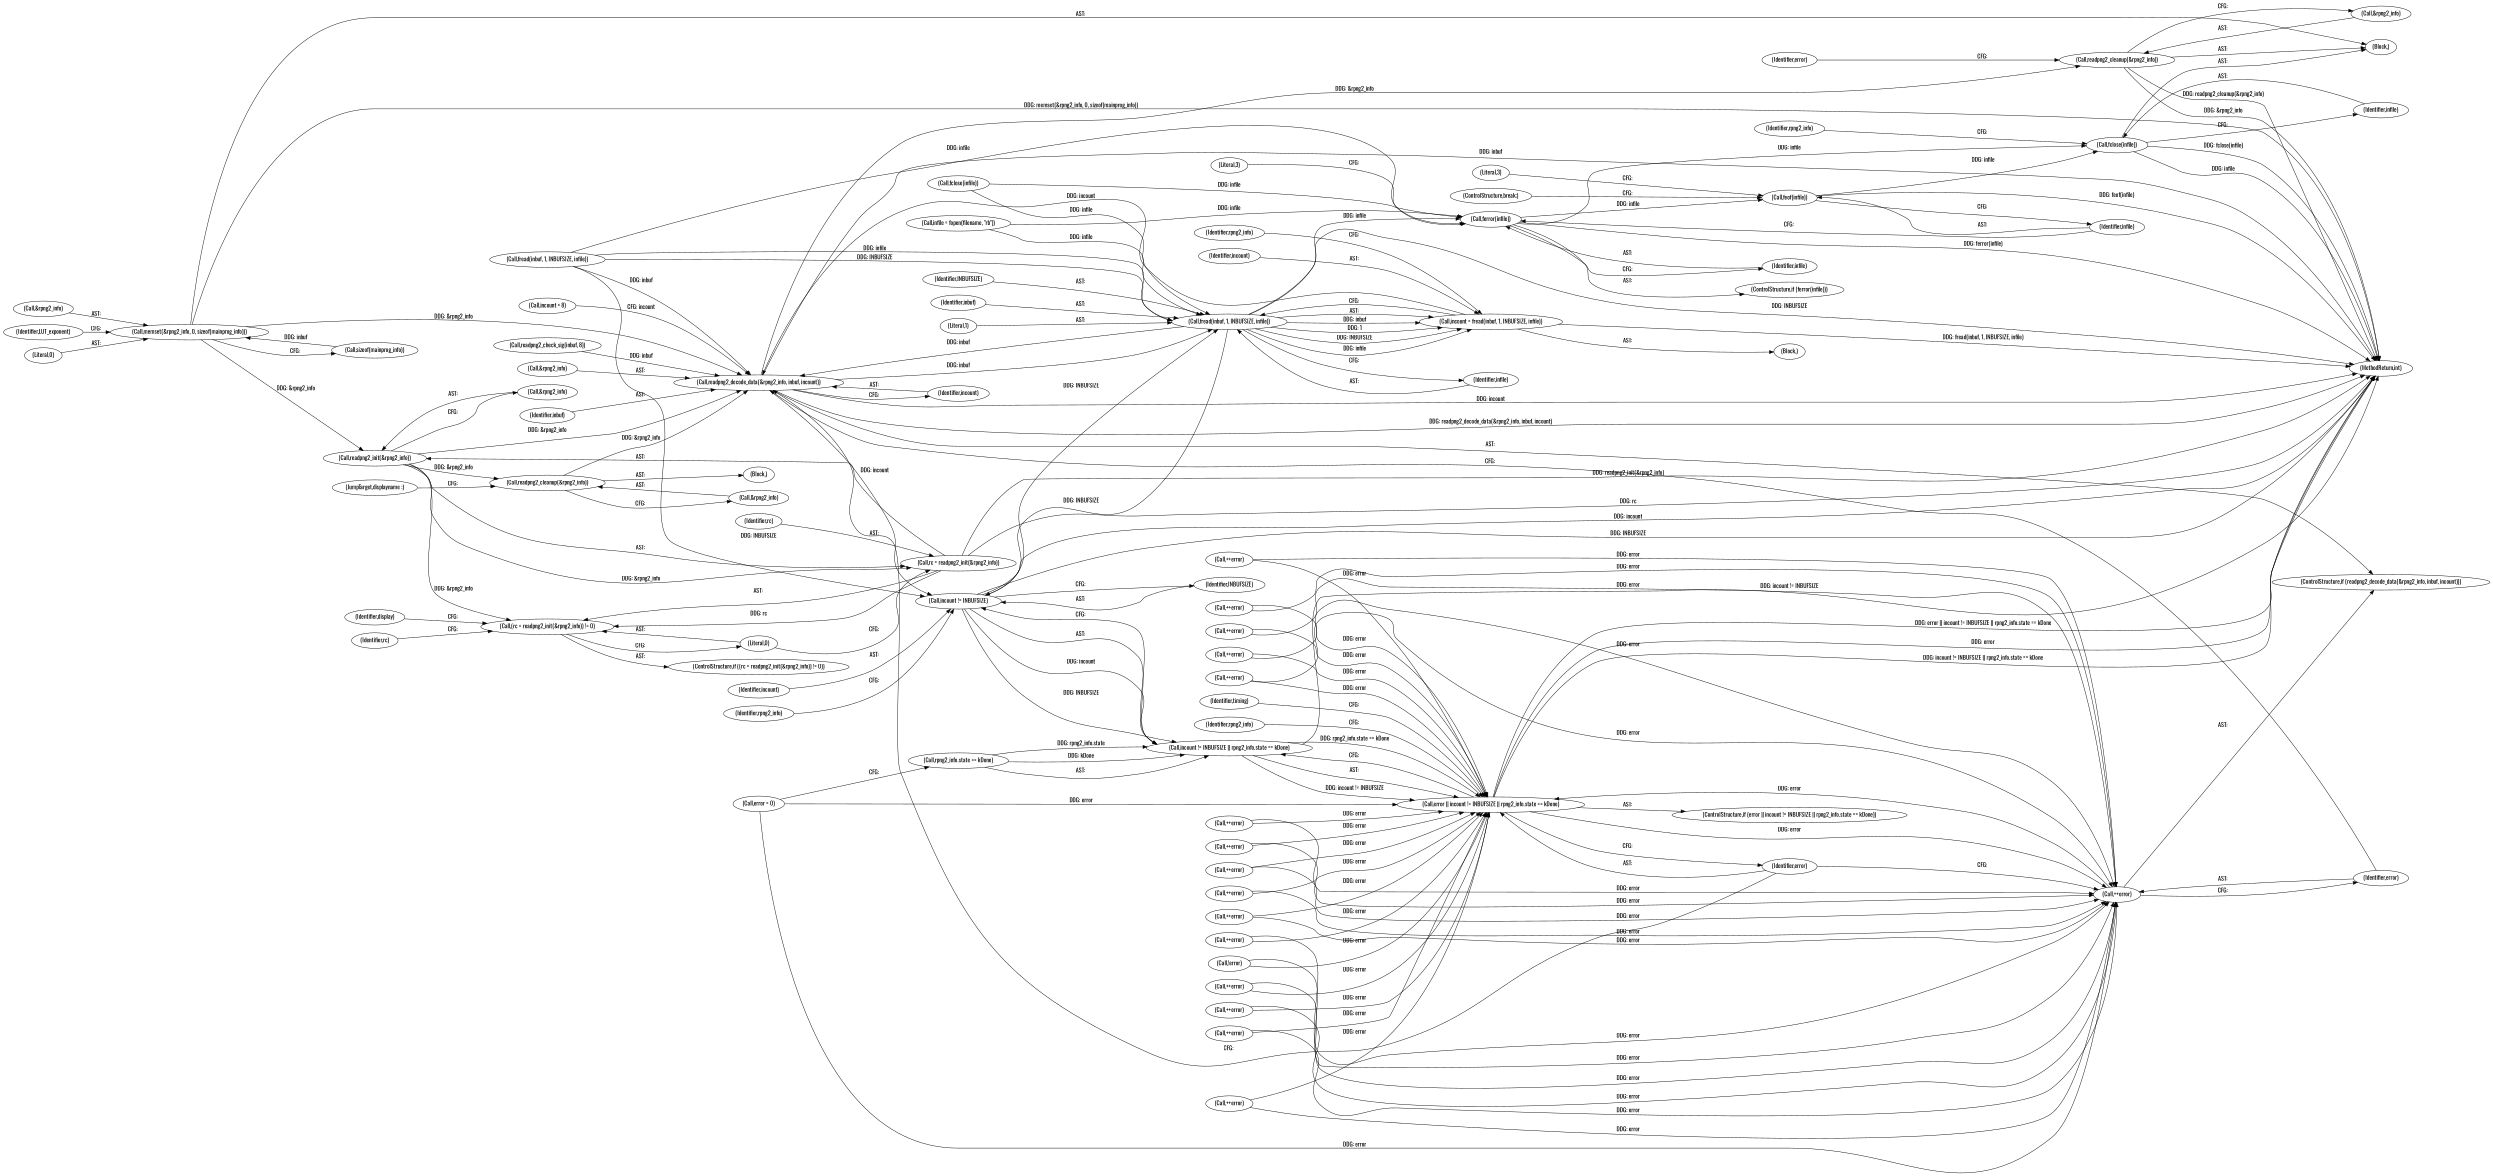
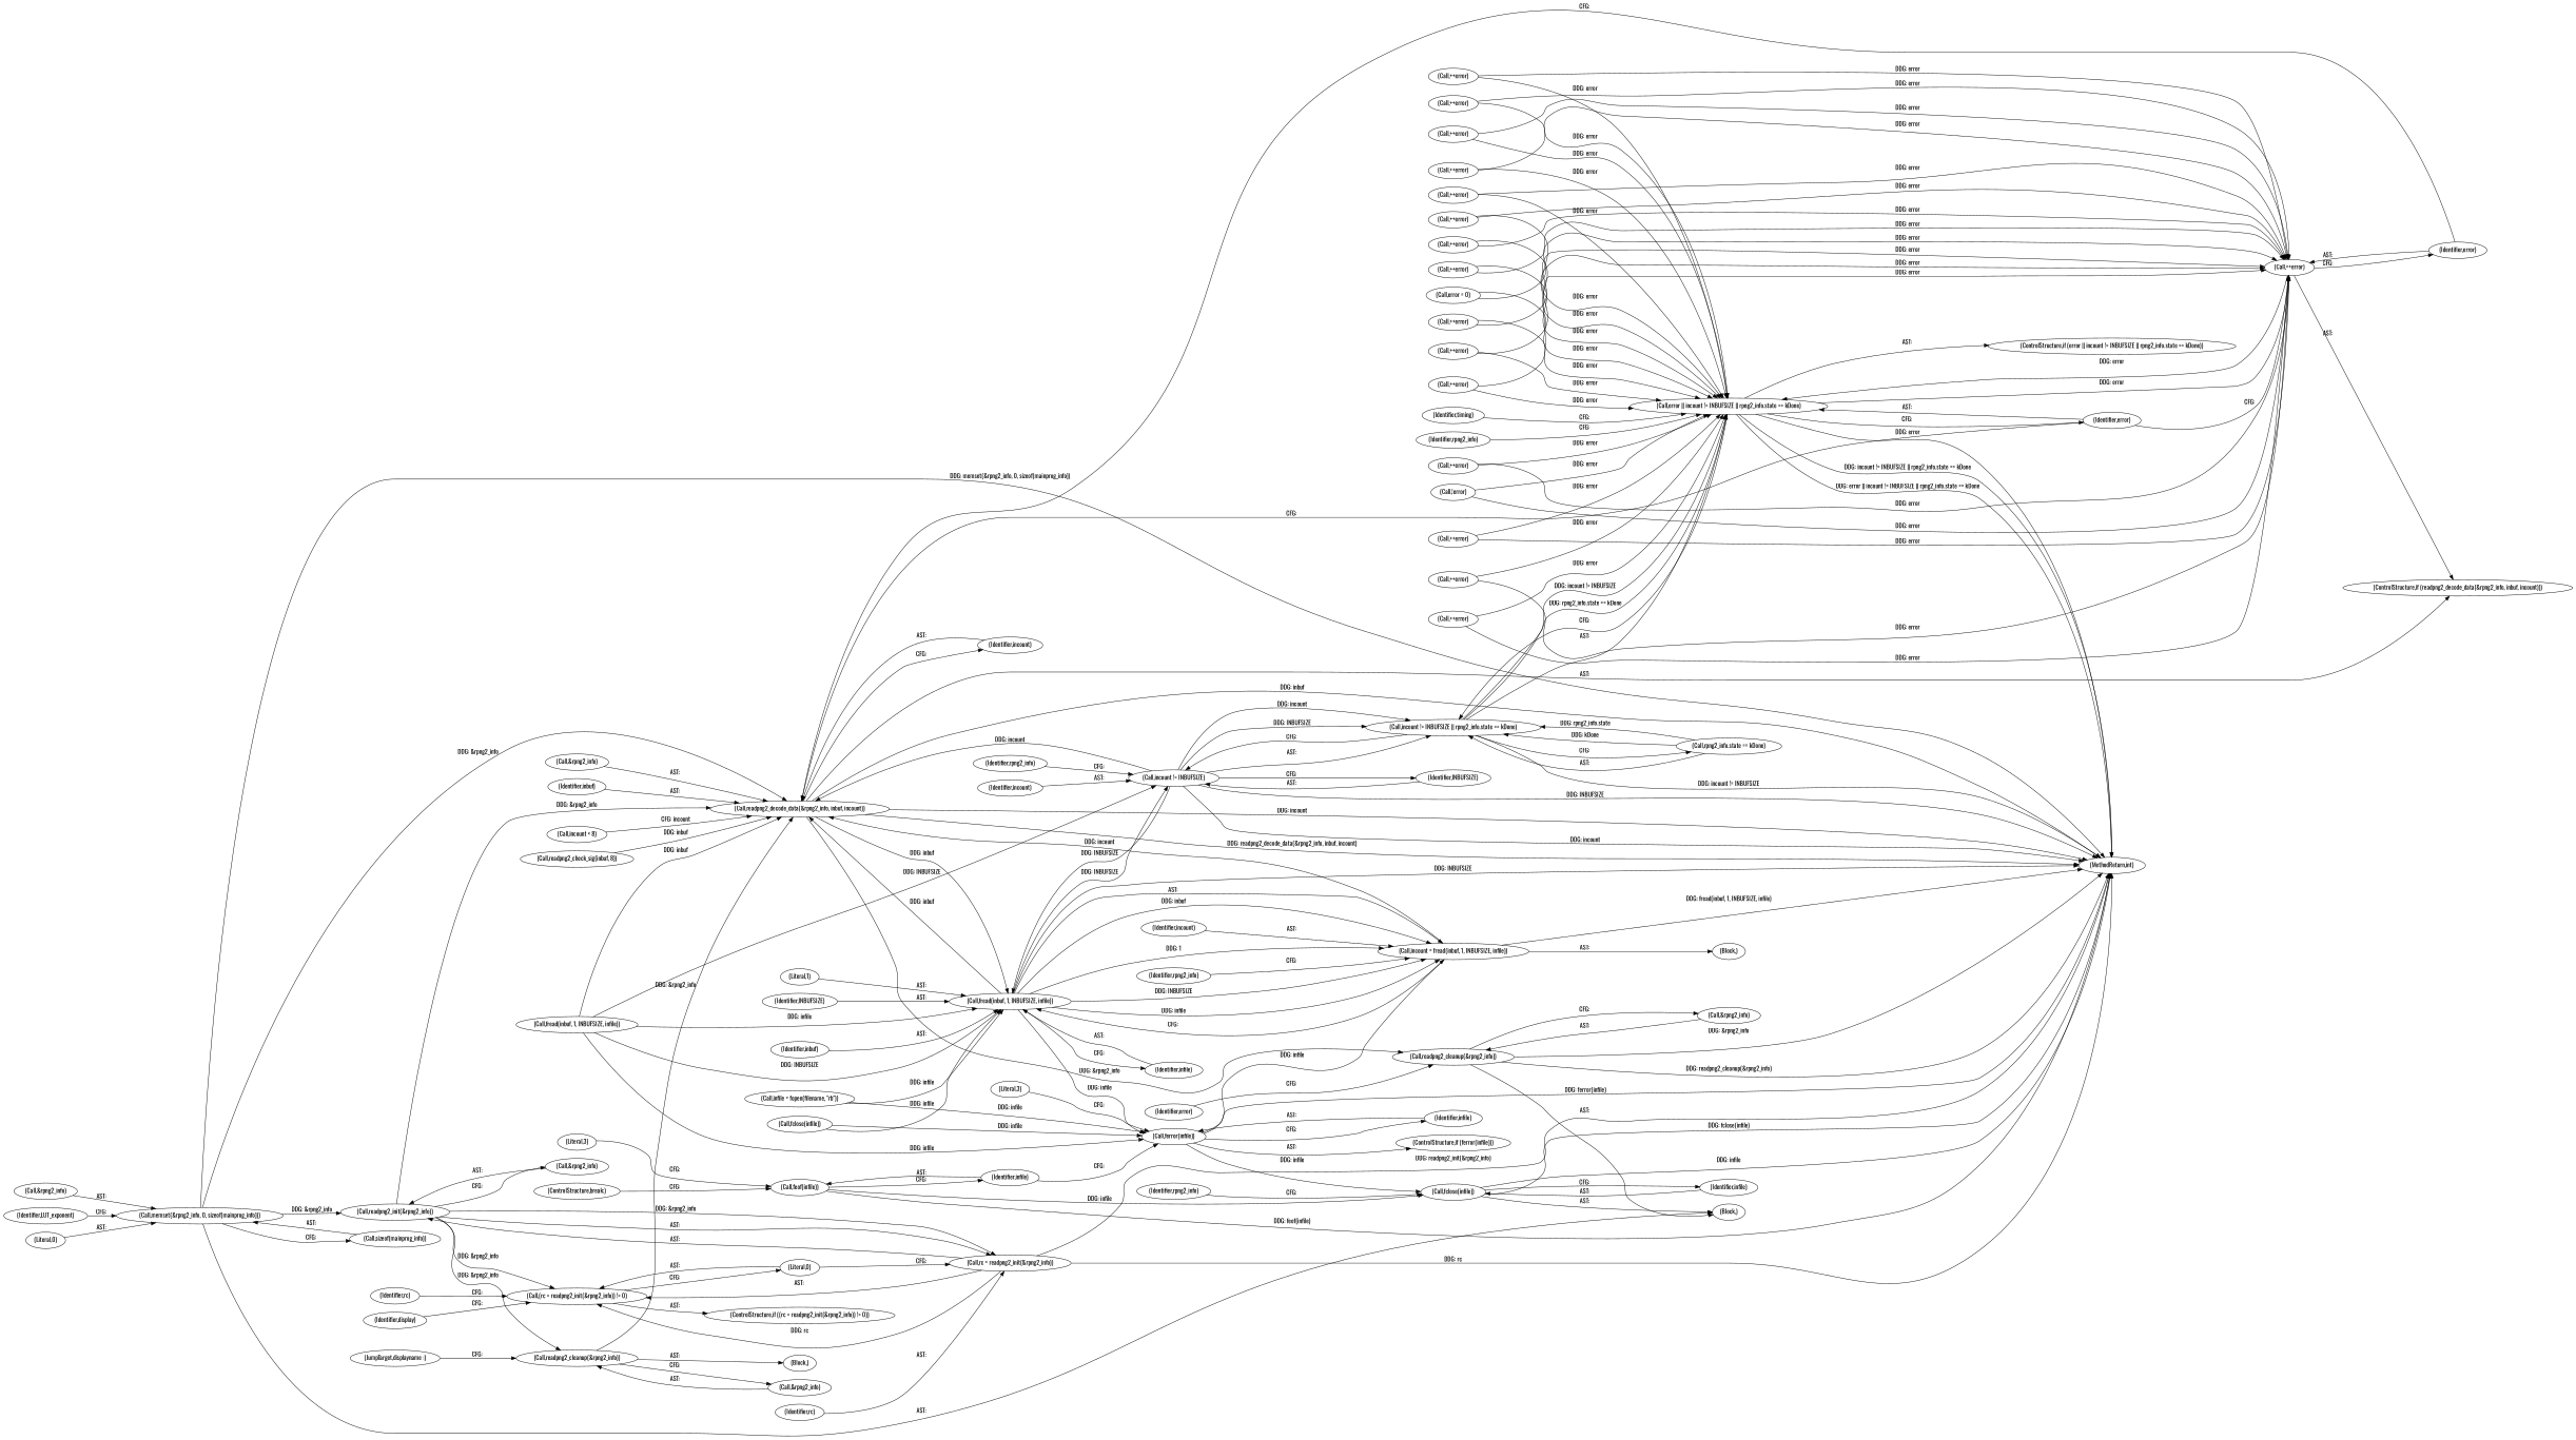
  digraph {
    fontname=Oswald
    rankdir=LR
    node [fontname=Oswald]
    edge [fontname=Oswald]
    n1 [label="(Call,readpng2_init(&rpng2_info))"]
    n2 [label="(Call,(rc = readpng2_init(&rpng2_info)) != 0)"]
    n3 [label="(Call,rc = readpng2_init(&rpng2_info))"]
    n4 [label="(Call,readpng2_cleanup(&rpng2_info))"]
    n5 [label="(Call,readpng2_decode_data(&rpng2_info, inbuf, incount))"]
    n6 [label="(Call,&rpng2_info)"]
    n7 [label="(Literal,0)"]
    n8 [label="(ControlStructure,if ((rc = readpng2_init(&rpng2_info)) != 0))"]
    n9 [label="(MethodReturn,int)"]
    n10 [label="(Block,)"]
    n11 [label="(Call,&rpng2_info)"]
    n12 [label="(Call,incount != INBUFSIZE)"]
    n13 [label="(Call,fread(inbuf, 1, INBUFSIZE, infile))"]
    n14 [label="(Call,readpng2_cleanup(&rpng2_info))"]
    n15 [label="(ControlStructure,if (readpng2_decode_data(&rpng2_info, inbuf, incount)))"]
    n16 [label="(Identifier,incount)"]
    n17 [label="(Call,memset(&rpng2_info, 0, sizeof(mainprog_info)))"]
    n18 [label="(Call,sizeof(mainprog_info))"]
    n19 [label="(Block,)"]
    n20 [label="(Call,incount != INBUFSIZE || rpng2_info.state == kDone)"]
    n21 [label="(Identifier,INBUFSIZE)"]
    n22 [label="(Call,ferror(infile))"]
    n23 [label="(Call,incount = fread(inbuf, 1, INBUFSIZE, infile))"]
    n24 [label="(Identifier,infile)"]
    n25 [label="(Call,&rpng2_info)"]
    n26 [label="(Call,error || incount != INBUFSIZE || rpng2_info.state == kDone)"]
    n27 [label="(Call,rpng2_info.state == kDone)"]
    n28 [label="(Call,++error)"]
    n29 [label="(ControlStructure,if (error || incount != INBUFSIZE || rpng2_info.state == kDone))"]
    n30 [label="(Identifier,error)"]
    n31 [label="(Identifier,error)"]
    n32 [label="(Call,feof(infile))"]
    n33 [label="(Call,fclose(infile))"]
    n34 [label="(Identifier,infile)"]
    n35 [label="(ControlStructure,if (ferror(infile)))"]
    n36 [label="(Block,)"]
    n37 [label="(Identifier,infile)"]
    n38 [label="(Identifier,infile)"]
    n39 [label="(Call,&rpng2_info)"]
    n40 [label="(Identifier,rpng2_info)"]
    n41 [label="(Call,++error)"]
    n42 [label="(Identifier,LUT_exponent)"]
    n43 [label="(Identifier,timing)"]
    n44 [label="(Call,++error)"]
    n45 [label="(Call,fread(inbuf, 1, INBUFSIZE, infile))"]
    n46 [label="(Call,++error)"]
    n47 [label="(Identifier,incount)"]
    n48 [label="(Call,++error)"]
    n49 [label="(Call,!error)"]
    n50 [label="(Literal,1)"]
    n51 [label="(Call,++error)"]
    n52 [label="(Call,++error)"]
    n53 [label="(Identifier,display)"]
    n54 [label="(ControlStructure,break;)"]
    n55 [label="(Call,++error)"]
    n56 [label="(Call,++error)"]
    n57 [label="(Identifier,rc)"]
    n58 [label="(Call,error = 0)"]
    n59 [label="(Call,++error)"]
    n60 [label="(Identifier,INBUFSIZE)"]
    n61 [label="(Identifier,rpng2_info)"]
    n62 [label="(Identifier,incount)"]
    n63 [label="(Call,infile = fopen(filename, \"rb\"))"]
    n64 [label="(Call,fclose(infile))"]
    n65 [label="(JumpTarget,displayname :)"]
    n66 [label="(Literal,3)"]
    n67 [label="(Identifier,error)"]
    n68 [label="(Identifier,inbuf)"]
    n69 [label="(Literal,0)"]
    n70 [label="(Identifier,rpng2_info)"]
    n71 [label="(Literal,3)"]
    n72 [label="(Call,++error)"]
    n73 [label="(Identifier,rpng2_info)"]
    n74 [label="(Call,++error)"]
    n75 [label="(Call,++error)"]
    n76 [label="(Call,readpng2_check_sig(inbuf, 8))"]
    n77 [label="(Call,&rpng2_info)"]
    n78 [label="(Identifier,rc)"]
    n79 [label="(Call,++error)"]
    n80 [label="(Identifier,inbuf)"]
    n81 [label="(Call,incount < 8)"]
    n82 [label="(Call,++error)"]
    n83 [label="(Call,++error)"]
    n1 -> n2 [label="DDG: &rpng2_info"]
    n1 -> n3 [label="AST: "]
    n1 -> n3 [label="DDG: &rpng2_info"]
    n1 -> n4 [label="DDG: &rpng2_info"]
    n1 -> n5 [label="DDG: &rpng2_info"]
    n1 -> n6 [label="CFG: "]
    n2 -> n7 [label="CFG: "]
    n2 -> n8 [label="AST: "]
    n3 -> n1 [label="AST: "]
    n3 -> n2 [label="AST: "]
    n3 -> n2 [label="DDG: rc"]
    n3 -> n9 [label="DDG: rc"]
    n3 -> n9 [label="DDG: readpng2_init(&rpng2_info)"]
    n4 -> n5 [label="DDG: &rpng2_info"]
    n4 -> n10 [label="AST: "]
    n4 -> n11 [label="CFG: "]
    n5 -> n9 [label="DDG: readpng2_decode_data(&rpng2_info, inbuf, incount)"]
    n5 -> n9 [label="DDG: inbuf"]
    n5 -> n9 [label="DDG: incount"]
-   n5 -> n12 [label="DDG: incount"]
+   n12 -> n5 [label="DDG: incount"]
    n5 -> n13 [label="DDG: inbuf"]
    n5 -> n14 [label="DDG: &rpng2_info"]
    n5 -> n15 [label="AST: "]
    n5 -> n16 [label="CFG: "]
    n6 -> n1 [label="AST: "]
    n7 -> n2 [label="AST: "]
    n7 -> n3 [label="CFG: "]
    n11 -> n4 [label="AST: "]
    n12 -> n9 [label="DDG: INBUFSIZE"]
    n12 -> n9 [label="DDG: incount"]
    n12 -> n13 [label="DDG: INBUFSIZE"]
    n12 -> n20 [label="AST: "]
    n12 -> n20 [label="DDG: incount"]
    n12 -> n20 [label="DDG: INBUFSIZE"]
    n12 -> n21 [label="CFG: "]
    n13 -> n5 [label="DDG: inbuf"]
    n13 -> n9 [label="DDG: INBUFSIZE"]
    n13 -> n12 [label="DDG: INBUFSIZE"]
    n13 -> n22 [label="DDG: infile"]
    n13 -> n23 [label="AST: "]
    n13 -> n23 [label="DDG: inbuf"]
    n13 -> n23 [label="DDG: 1"]
    n13 -> n23 [label="DDG: INBUFSIZE"]
    n13 -> n23 [label="DDG: infile"]
    n13 -> n24 [label="CFG: "]
    n14 -> n9 [label="DDG: readpng2_cleanup(&rpng2_info)"]
    n14 -> n9 [label="DDG: &rpng2_info"]
    n14 -> n19 [label="AST: "]
    n14 -> n25 [label="CFG: "]
    n16 -> n5 [label="AST: "]
    n17 -> n1 [label="DDG: &rpng2_info"]
    n17 -> n5 [label="DDG: &rpng2_info"]
    n17 -> n9 [label="DDG: memset(&rpng2_info, 0, sizeof(mainprog_info))"]
    n17 -> n18 [label="CFG: "]
    n17 -> n19 [label="AST: "]
-   n18 -> n17 [label="DDG: inbuf"]
+   n18 -> n17 [label="AST: "]
    n20 -> n9 [label="DDG: incount != INBUFSIZE"]
    n20 -> n12 [label="CFG: "]
    n20 -> n26 [label="AST: "]
    n20 -> n26 [label="DDG: incount != INBUFSIZE"]
    n20 -> n26 [label="DDG: rpng2_info.state == kDone"]
-   n58 -> n27 [label="CFG: "]
+   n20 -> n27 [label="CFG: "]
    n21 -> n12 [label="AST: "]
    n22 -> n9 [label="DDG: ferror(infile)"]
-   n22 -> n32 [label="DDG: infile"]
+   n22 -> n23 [label="DDG: infile"]
    n22 -> n33 [label="DDG: infile"]
    n22 -> n34 [label="CFG: "]
    n22 -> n35 [label="AST: "]
    n23 -> n5 [label="DDG: incount"]
    n23 -> n9 [label="DDG: fread(inbuf, 1, INBUFSIZE, infile)"]
    n23 -> n13 [label="CFG: "]
    n23 -> n36 [label="AST: "]
    n24 -> n13 [label="AST: "]
    n25 -> n14 [label="AST: "]
    n26 -> n9 [label="DDG: incount != INBUFSIZE || rpng2_info.state == kDone"]
    n26 -> n9 [label="DDG: error || incount != INBUFSIZE || rpng2_info.state == kDone"]
    n26 -> n9 [label="DDG: error"]
    n26 -> n20 [label="CFG: "]
    n26 -> n28 [label="DDG: error"]
    n26 -> n29 [label="AST: "]
    n26 -> n30 [label="CFG: "]
    n27 -> n20 [label="AST: "]
    n27 -> n20 [label="DDG: rpng2_info.state"]
    n27 -> n20 [label="DDG: kDone"]
    n28 -> n15 [label="AST: "]
    n28 -> n26 [label="DDG: error"]
    n28 -> n31 [label="CFG: "]
    n30 -> n5 [label="CFG: "]
    n30 -> n26 [label="AST: "]
    n30 -> n28 [label="CFG: "]
    n31 -> n5 [label="CFG: "]
    n31 -> n28 [label="AST: "]
    n32 -> n9 [label="DDG: feof(infile)"]
    n32 -> n33 [label="DDG: infile"]
    n32 -> n37 [label="CFG: "]
    n33 -> n9 [label="DDG: infile"]
    n33 -> n9 [label="DDG: fclose(infile)"]
    n33 -> n19 [label="AST: "]
    n33 -> n38 [label="CFG: "]
    n34 -> n22 [label="AST: "]
    n37 -> n22 [label="CFG: "]
    n37 -> n32 [label="AST: "]
    n38 -> n33 [label="AST: "]
    n39 -> n17 [label="AST: "]
    n40 -> n33 [label="CFG: "]
    n41 -> n26 [label="DDG: error"]
    n41 -> n28 [label="DDG: error"]
    n42 -> n17 [label="CFG: "]
    n43 -> n26 [label="CFG: "]
    n44 -> n26 [label="DDG: error"]
    n44 -> n28 [label="DDG: error"]
    n45 -> n5 [label="DDG: inbuf"]
    n45 -> n12 [label="DDG: INBUFSIZE"]
    n45 -> n13 [label="DDG: INBUFSIZE"]
    n45 -> n13 [label="DDG: infile"]
    n45 -> n22 [label="DDG: infile"]
    n46 -> n26 [label="DDG: error"]
    n46 -> n28 [label="DDG: error"]
    n47 -> n23 [label="AST: "]
    n48 -> n26 [label="DDG: error"]
    n48 -> n28 [label="DDG: error"]
    n49 -> n26 [label="DDG: error"]
    n49 -> n28 [label="DDG: error"]
    n50 -> n13 [label="AST: "]
    n51 -> n26 [label="DDG: error"]
    n51 -> n28 [label="DDG: error"]
    n52 -> n26 [label="DDG: error"]
    n52 -> n28 [label="DDG: error"]
    n53 -> n2 [label="CFG: "]
    n54 -> n32 [label="CFG: "]
    n55 -> n26 [label="DDG: error"]
    n55 -> n28 [label="DDG: error"]
    n56 -> n26 [label="DDG: error"]
    n56 -> n28 [label="DDG: error"]
    n57 -> n3 [label="AST: "]
    n58 -> n26 [label="DDG: error"]
    n58 -> n28 [label="DDG: error"]
    n59 -> n26 [label="DDG: error"]
    n59 -> n28 [label="DDG: error"]
    n60 -> n13 [label="AST: "]
    n61 -> n26 [label="CFG: "]
    n62 -> n12 [label="AST: "]
    n63 -> n13 [label="DDG: infile"]
    n63 -> n22 [label="DDG: infile"]
    n64 -> n13 [label="DDG: infile"]
    n64 -> n22 [label="DDG: infile"]
    n65 -> n4 [label="CFG: "]
    n66 -> n22 [label="CFG: "]
    n67 -> n14 [label="CFG: "]
    n68 -> n13 [label="AST: "]
    n69 -> n17 [label="AST: "]
    n70 -> n12 [label="CFG: "]
    n71 -> n32 [label="CFG: "]
    n72 -> n26 [label="DDG: error"]
    n72 -> n28 [label="DDG: error"]
    n73 -> n23 [label="CFG: "]
    n74 -> n26 [label="DDG: error"]
    n74 -> n28 [label="DDG: error"]
    n75 -> n26 [label="DDG: error"]
    n75 -> n28 [label="DDG: error"]
    n76 -> n5 [label="DDG: inbuf"]
    n77 -> n5 [label="AST: "]
    n78 -> n2 [label="CFG: "]
    n79 -> n26 [label="DDG: error"]
    n79 -> n28 [label="DDG: error"]
    n80 -> n5 [label="AST: "]
    n81 -> n5 [label="CFG: incount"]
    n82 -> n26 [label="DDG: error"]
    n82 -> n28 [label="DDG: error"]
    n83 -> n26 [label="DDG: error"]
    n83 -> n28 [label="DDG: error"]
  }
